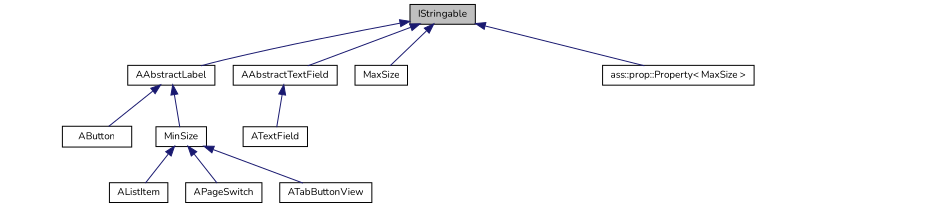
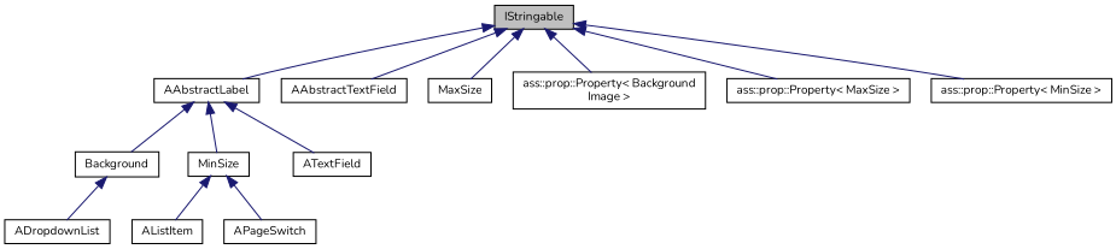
  digraph {
    fontname=Nunito
    rankdir=TB
    node [color=black fillcolor=white fontname=Nunito fontsize=10 shape=record style=filled]
    edge [color=midnightblue dir=back fontname=Nunito fontsize=10 labelfontname=Helvetica labelfontsize=10 style=solid]
    n1 [fillcolor=grey75 fontcolor=black height=0.2 label=IStringable width=0.4]
    n2 [height=0.2 label=AAbstractLabel width=0.4]
    n3 [height=0.2 label=AAbstractTextField width=0.4]
    n4 [height=0.2 label=MaxSize width=0.4]
+   n5 [height=0.2 label="ass::prop::Property\< Background\lImage \>" width=0.4]
    n6 [height=0.2 label="ass::prop::Property\< MaxSize \>" width=0.4]
-   n8 [height=0.2 label=AButton width=0.4]
+   n7 [height=0.2 label="ass::prop::Property\< MinSize \>" width=0.4]
+   n8 [height=0.2 label=Background width=0.4]
    n9 [height=0.2 label=MinSize width=0.4]
    n10 [height=0.2 label=ATextField width=0.4]
+   n11 [height=0.2 label=ADropdownList width=0.4]
    n12 [height=0.2 label=AListItem width=0.4]
    n13 [height=0.2 label=APageSwitch width=0.4]
-   n14 [height=0.2 label=ATabButtonView width=0.4]
    n1 -> n2
    n1 -> n3
    n1 -> n4
+   n1 -> n5
    n1 -> n6
+   n1 -> n7
    n2 -> n8
    n2 -> n9
-   n3 -> n10
+   n2 -> n10
+   n8 -> n11
    n9 -> n12
    n9 -> n13
-   n9 -> n14
  }
